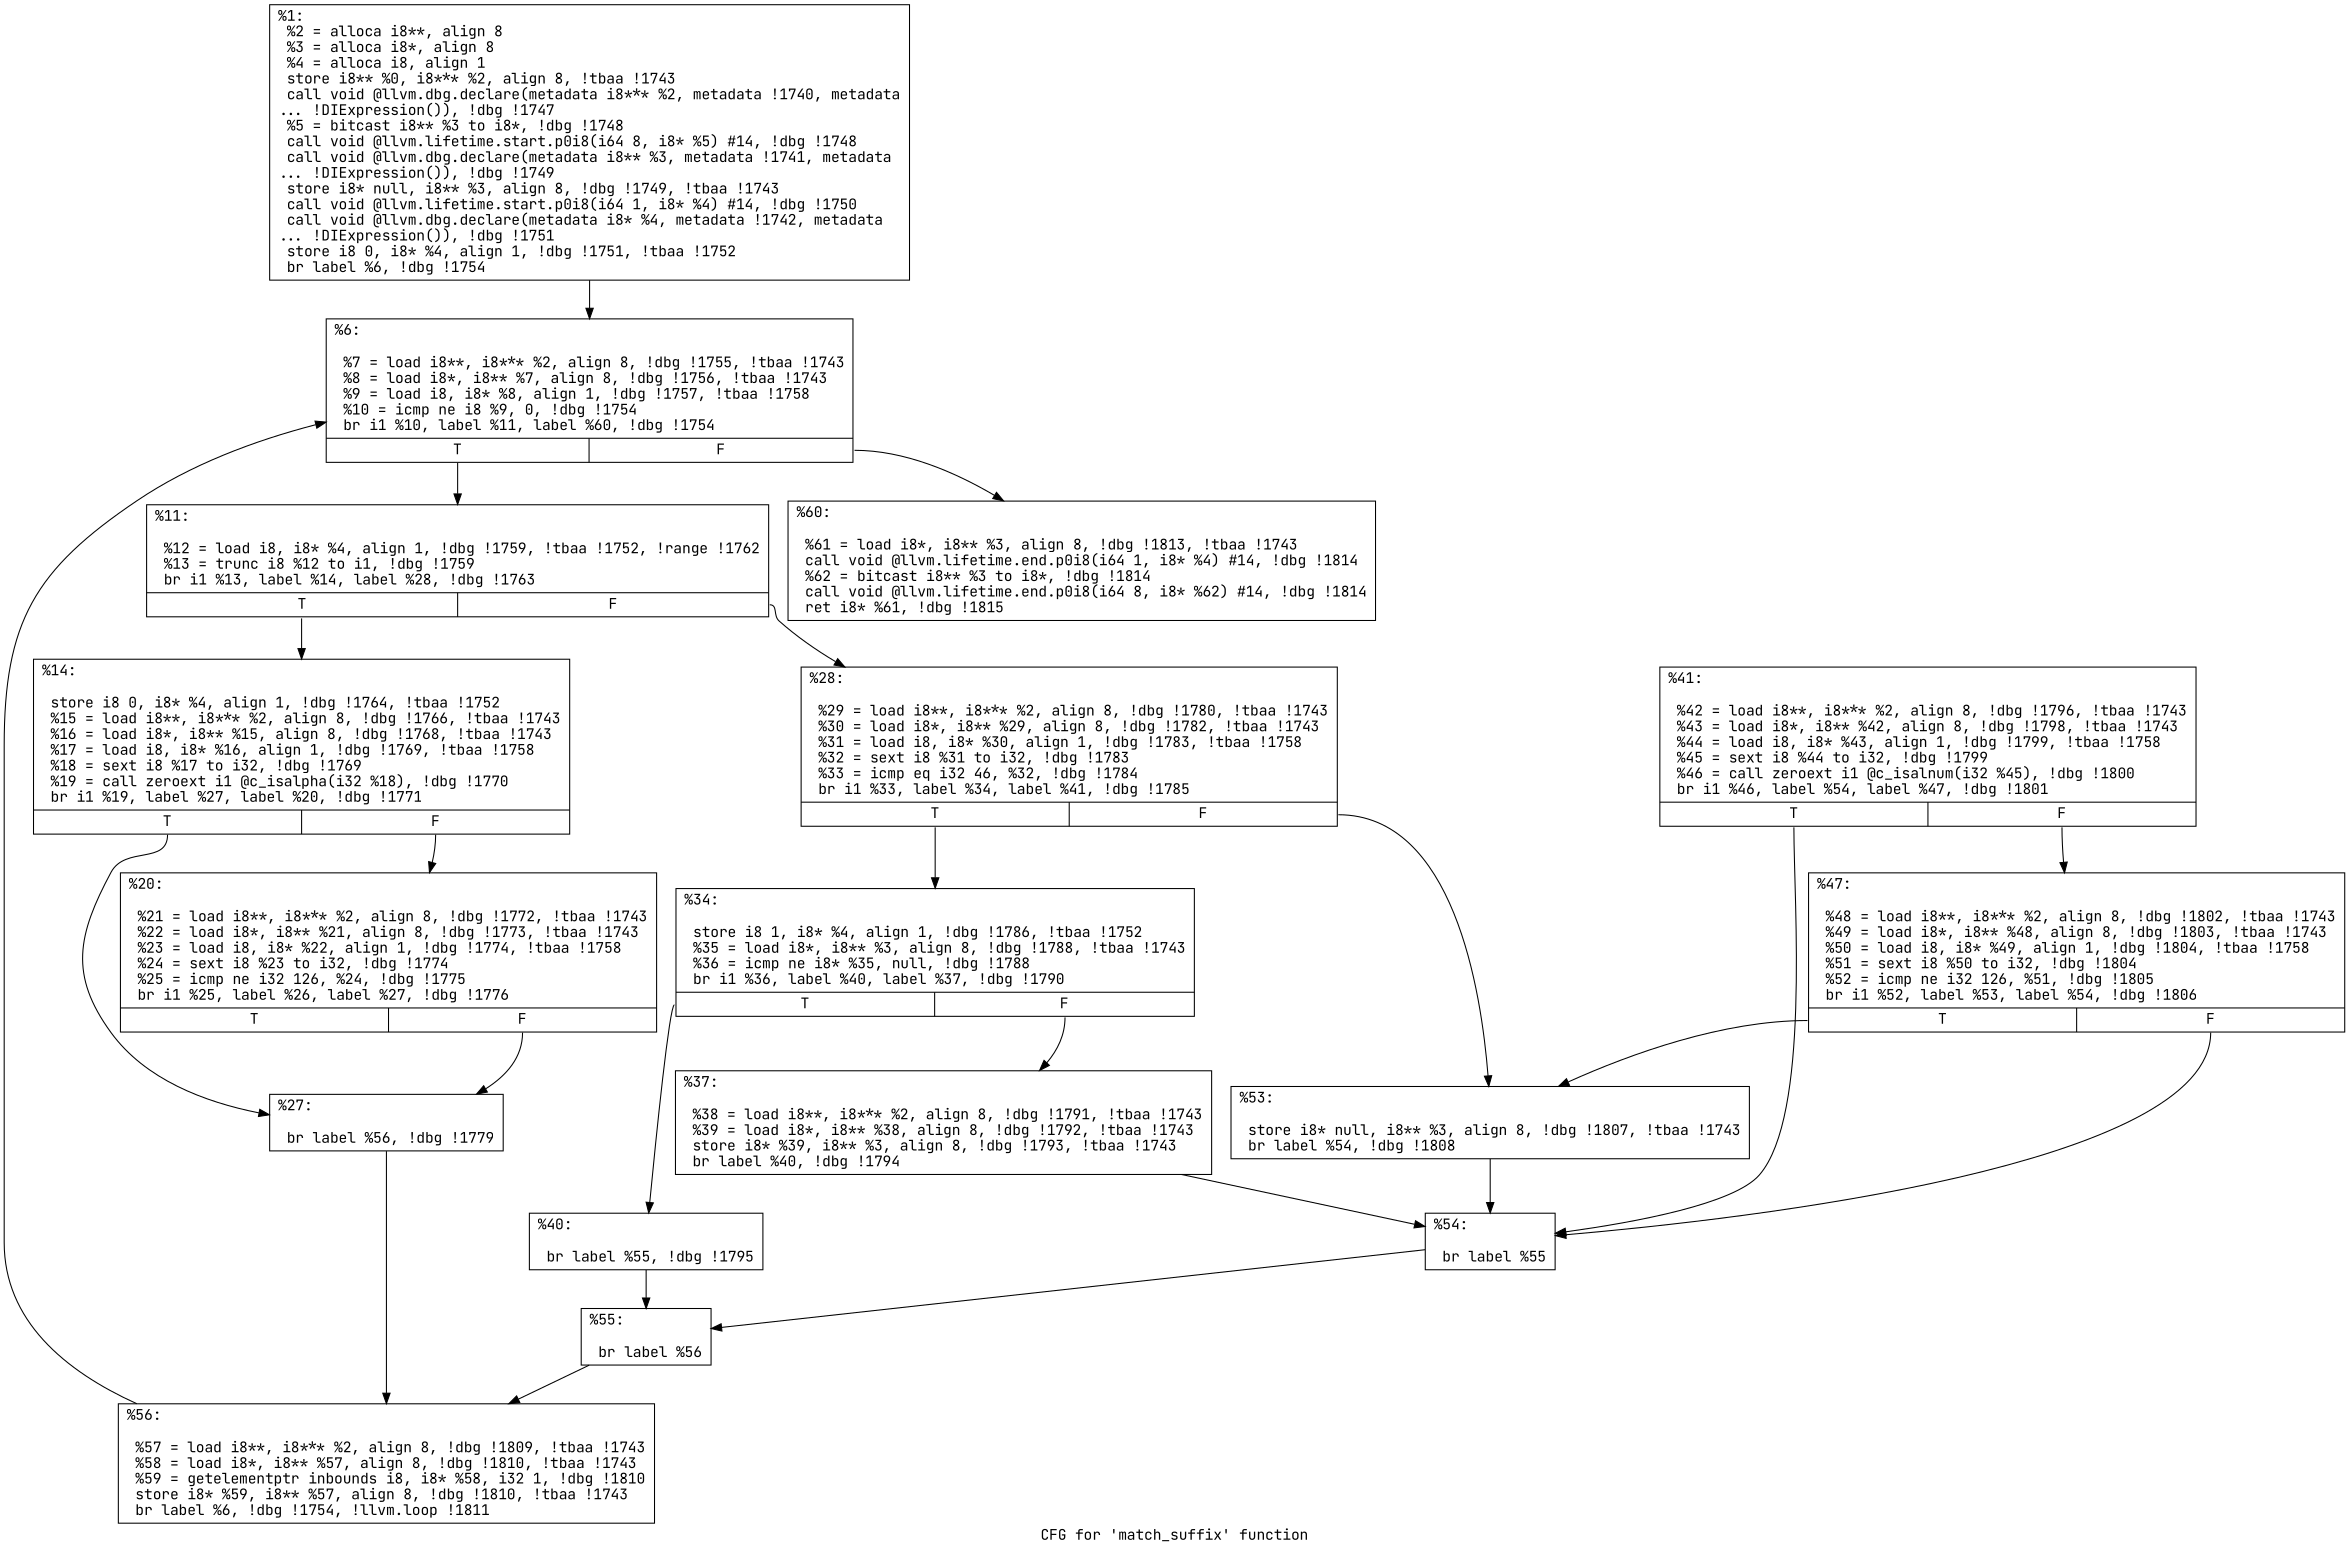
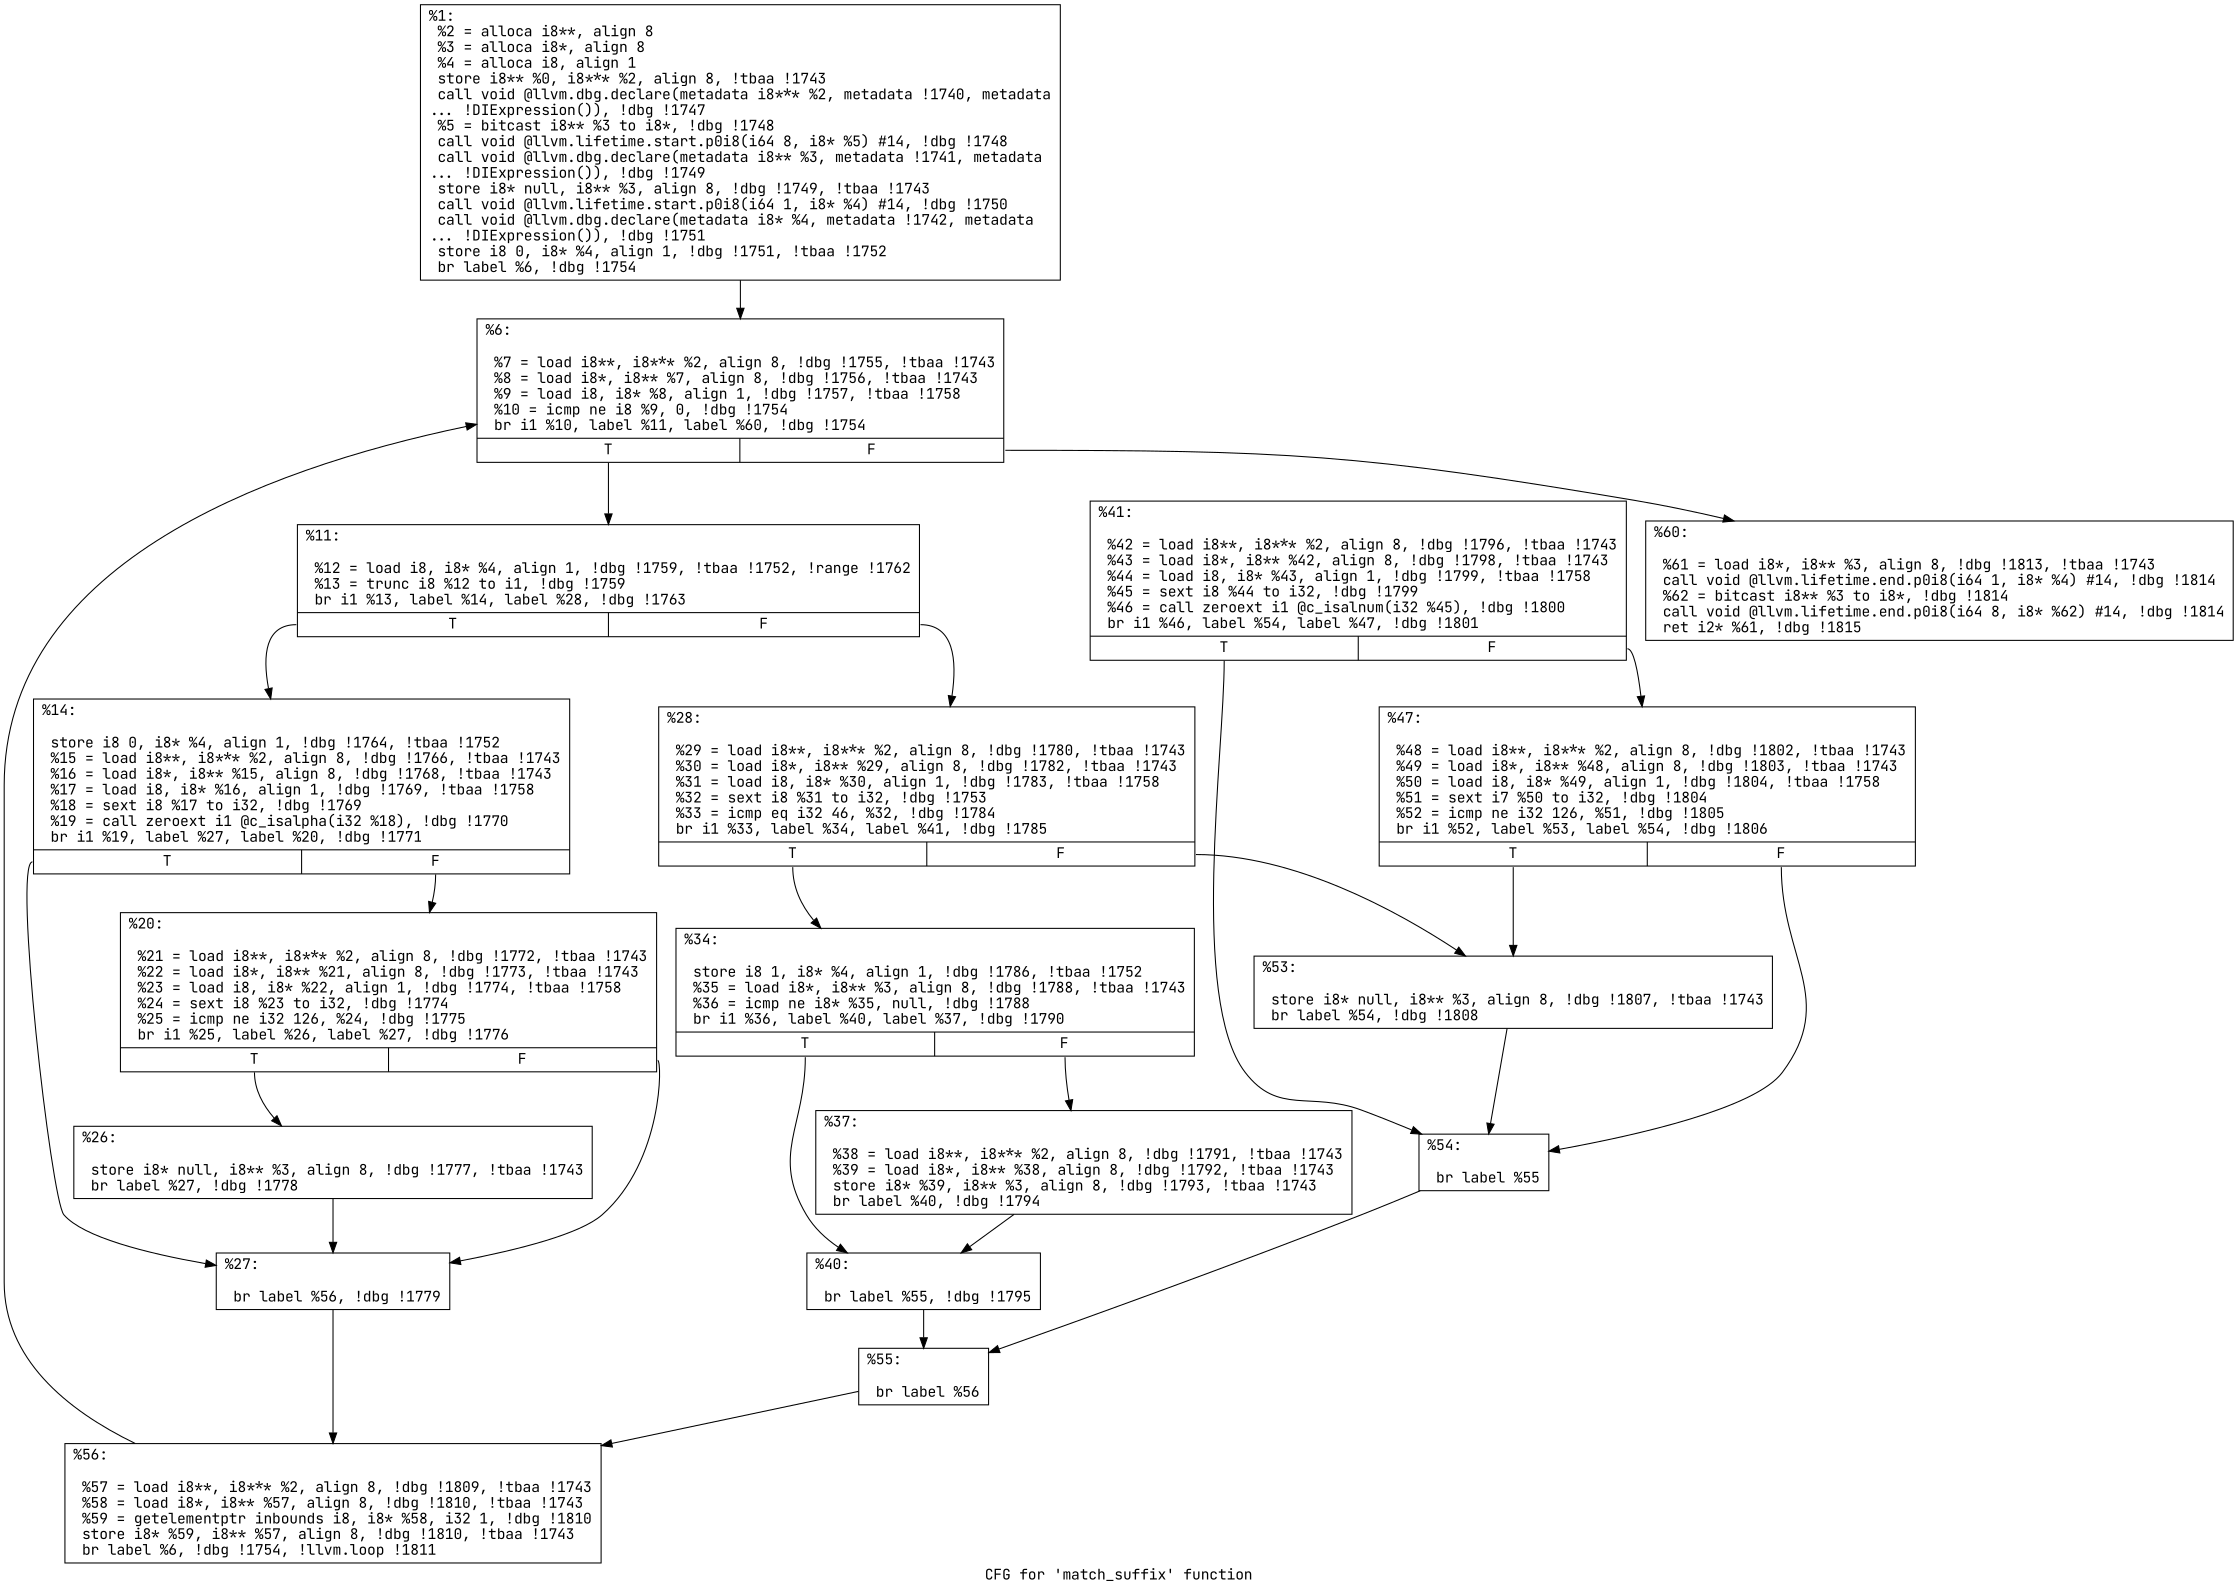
  digraph {
    fontname="JetBrains Mono"
    label="CFG for 'match_suffix' function"
    node [fontname="JetBrains Mono" shape=record]
    edge [fontname="JetBrains Mono"]
    n1 [label="{%1:\l  %2 = alloca i8**, align 8\l  %3 = alloca i8*, align 8\l  %4 = alloca i8, align 1\l  store i8** %0, i8*** %2, align 8, !tbaa !1743\l  call void @llvm.dbg.declare(metadata i8*** %2, metadata !1740, metadata\l... !DIExpression()), !dbg !1747\l  %5 = bitcast i8** %3 to i8*, !dbg !1748\l  call void @llvm.lifetime.start.p0i8(i64 8, i8* %5) #14, !dbg !1748\l  call void @llvm.dbg.declare(metadata i8** %3, metadata !1741, metadata\l... !DIExpression()), !dbg !1749\l  store i8* null, i8** %3, align 8, !dbg !1749, !tbaa !1743\l  call void @llvm.lifetime.start.p0i8(i64 1, i8* %4) #14, !dbg !1750\l  call void @llvm.dbg.declare(metadata i8* %4, metadata !1742, metadata\l... !DIExpression()), !dbg !1751\l  store i8 0, i8* %4, align 1, !dbg !1751, !tbaa !1752\l  br label %6, !dbg !1754\l}"]
    n2 [label="{%6:\l\l  %7 = load i8**, i8*** %2, align 8, !dbg !1755, !tbaa !1743\l  %8 = load i8*, i8** %7, align 8, !dbg !1756, !tbaa !1743\l  %9 = load i8, i8* %8, align 1, !dbg !1757, !tbaa !1758\l  %10 = icmp ne i8 %9, 0, !dbg !1754\l  br i1 %10, label %11, label %60, !dbg !1754\l|{<s0>T|<s1>F}}"]
    n3 [label="{%11:\l\l  %12 = load i8, i8* %4, align 1, !dbg !1759, !tbaa !1752, !range !1762\l  %13 = trunc i8 %12 to i1, !dbg !1759\l  br i1 %13, label %14, label %28, !dbg !1763\l|{<s0>T|<s1>F}}"]
-   n4 [label="{%60:\l\l  %61 = load i8*, i8** %3, align 8, !dbg !1813, !tbaa !1743\l  call void @llvm.lifetime.end.p0i8(i64 1, i8* %4) #14, !dbg !1814\l  %62 = bitcast i8** %3 to i8*, !dbg !1814\l  call void @llvm.lifetime.end.p0i8(i64 8, i8* %62) #14, !dbg !1814\l  ret i8* %61, !dbg !1815\l}"]
+   n4 [label="{%60:\l\l  %61 = load i8*, i8** %3, align 8, !dbg !1813, !tbaa !1743\l  call void @llvm.lifetime.end.p0i8(i64 1, i8* %4) #14, !dbg !1814\l  %62 = bitcast i8** %3 to i8*, !dbg !1814\l  call void @llvm.lifetime.end.p0i8(i64 8, i8* %62) #14, !dbg !1814\l  ret i2* %61, !dbg !1815\l}"]
    n5 [label="{%14:\l\l  store i8 0, i8* %4, align 1, !dbg !1764, !tbaa !1752\l  %15 = load i8**, i8*** %2, align 8, !dbg !1766, !tbaa !1743\l  %16 = load i8*, i8** %15, align 8, !dbg !1768, !tbaa !1743\l  %17 = load i8, i8* %16, align 1, !dbg !1769, !tbaa !1758\l  %18 = sext i8 %17 to i32, !dbg !1769\l  %19 = call zeroext i1 @c_isalpha(i32 %18), !dbg !1770\l  br i1 %19, label %27, label %20, !dbg !1771\l|{<s0>T|<s1>F}}"]
-   n6 [label="{%28:\l\l  %29 = load i8**, i8*** %2, align 8, !dbg !1780, !tbaa !1743\l  %30 = load i8*, i8** %29, align 8, !dbg !1782, !tbaa !1743\l  %31 = load i8, i8* %30, align 1, !dbg !1783, !tbaa !1758\l  %32 = sext i8 %31 to i32, !dbg !1783\l  %33 = icmp eq i32 46, %32, !dbg !1784\l  br i1 %33, label %34, label %41, !dbg !1785\l|{<s0>T|<s1>F}}"]
+   n6 [label="{%28:\l\l  %29 = load i8**, i8*** %2, align 8, !dbg !1780, !tbaa !1743\l  %30 = load i8*, i8** %29, align 8, !dbg !1782, !tbaa !1743\l  %31 = load i8, i8* %30, align 1, !dbg !1783, !tbaa !1758\l  %32 = sext i8 %31 to i32, !dbg !1753\l  %33 = icmp eq i32 46, %32, !dbg !1784\l  br i1 %33, label %34, label %41, !dbg !1785\l|{<s0>T|<s1>F}}"]
    n7 [label="{%27:\l\l  br label %56, !dbg !1779\l}"]
    n8 [label="{%20:\l\l  %21 = load i8**, i8*** %2, align 8, !dbg !1772, !tbaa !1743\l  %22 = load i8*, i8** %21, align 8, !dbg !1773, !tbaa !1743\l  %23 = load i8, i8* %22, align 1, !dbg !1774, !tbaa !1758\l  %24 = sext i8 %23 to i32, !dbg !1774\l  %25 = icmp ne i32 126, %24, !dbg !1775\l  br i1 %25, label %26, label %27, !dbg !1776\l|{<s0>T|<s1>F}}"]
    n9 [label="{%34:\l\l  store i8 1, i8* %4, align 1, !dbg !1786, !tbaa !1752\l  %35 = load i8*, i8** %3, align 8, !dbg !1788, !tbaa !1743\l  %36 = icmp ne i8* %35, null, !dbg !1788\l  br i1 %36, label %40, label %37, !dbg !1790\l|{<s0>T|<s1>F}}"]
    n10 [label="{%53:\l\l  store i8* null, i8** %3, align 8, !dbg !1807, !tbaa !1743\l  br label %54, !dbg !1808\l}"]
    n11 [label="{%56:\l\l  %57 = load i8**, i8*** %2, align 8, !dbg !1809, !tbaa !1743\l  %58 = load i8*, i8** %57, align 8, !dbg !1810, !tbaa !1743\l  %59 = getelementptr inbounds i8, i8* %58, i32 1, !dbg !1810\l  store i8* %59, i8** %57, align 8, !dbg !1810, !tbaa !1743\l  br label %6, !dbg !1754, !llvm.loop !1811\l}"]
+   n12 [label="{%26:\l\l  store i8* null, i8** %3, align 8, !dbg !1777, !tbaa !1743\l  br label %27, !dbg !1778\l}"]
    n13 [label="{%40:\l\l  br label %55, !dbg !1795\l}"]
    n14 [label="{%37:\l\l  %38 = load i8**, i8*** %2, align 8, !dbg !1791, !tbaa !1743\l  %39 = load i8*, i8** %38, align 8, !dbg !1792, !tbaa !1743\l  store i8* %39, i8** %3, align 8, !dbg !1793, !tbaa !1743\l  br label %40, !dbg !1794\l}"]
    n15 [label="{%41:\l\l  %42 = load i8**, i8*** %2, align 8, !dbg !1796, !tbaa !1743\l  %43 = load i8*, i8** %42, align 8, !dbg !1798, !tbaa !1743\l  %44 = load i8, i8* %43, align 1, !dbg !1799, !tbaa !1758\l  %45 = sext i8 %44 to i32, !dbg !1799\l  %46 = call zeroext i1 @c_isalnum(i32 %45), !dbg !1800\l  br i1 %46, label %54, label %47, !dbg !1801\l|{<s0>T|<s1>F}}"]
    n16 [label="{%54:\l\l  br label %55\l}"]
-   n17 [label="{%47:\l\l  %48 = load i8**, i8*** %2, align 8, !dbg !1802, !tbaa !1743\l  %49 = load i8*, i8** %48, align 8, !dbg !1803, !tbaa !1743\l  %50 = load i8, i8* %49, align 1, !dbg !1804, !tbaa !1758\l  %51 = sext i8 %50 to i32, !dbg !1804\l  %52 = icmp ne i32 126, %51, !dbg !1805\l  br i1 %52, label %53, label %54, !dbg !1806\l|{<s0>T|<s1>F}}"]
+   n17 [label="{%47:\l\l  %48 = load i8**, i8*** %2, align 8, !dbg !1802, !tbaa !1743\l  %49 = load i8*, i8** %48, align 8, !dbg !1803, !tbaa !1743\l  %50 = load i8, i8* %49, align 1, !dbg !1804, !tbaa !1758\l  %51 = sext i7 %50 to i32, !dbg !1804\l  %52 = icmp ne i32 126, %51, !dbg !1805\l  br i1 %52, label %53, label %54, !dbg !1806\l|{<s0>T|<s1>F}}"]
    n18 [label="{%55:\l\l  br label %56\l}"]
    n1 -> n2
    n2 -> n3 [tailport=s0]
    n2 -> n4 [tailport=s1]
    n3 -> n5 [tailport=s0]
    n3 -> n6 [tailport=s1]
    n5 -> n7 [tailport=s0]
    n5 -> n8 [tailport=s1]
    n6 -> n9 [tailport=s0]
    n6 -> n10 [tailport=s1]
    n7 -> n11
    n8 -> n7 [tailport=s1]
+   n8 -> n12 [tailport=s0]
    n9 -> n13 [tailport=s0]
    n9 -> n14 [tailport=s1]
    n10 -> n16
    n11 -> n2
+   n12 -> n7
    n13 -> n18
-   n14 -> n16
+   n14 -> n13
    n15 -> n16 [tailport=s0]
    n15 -> n17 [tailport=s1]
    n16 -> n18
    n17 -> n10 [tailport=s0]
    n17 -> n16 [tailport=s1]
    n18 -> n11
  }
